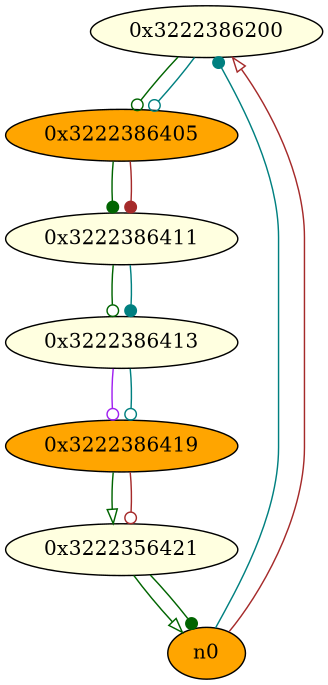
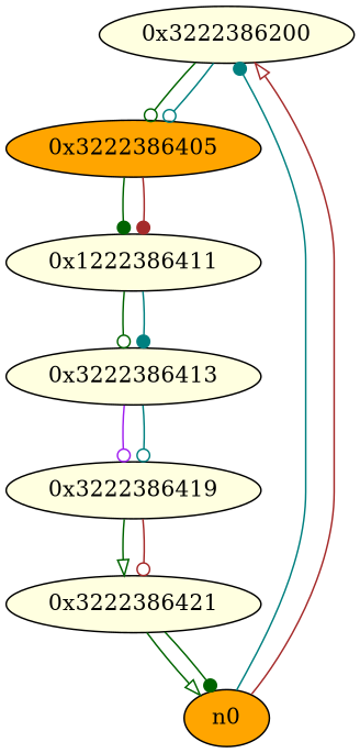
  digraph {
    node [fillcolor=lightyellow style=filled]
    edge [arrowhead=odot color=darkgreen]
    n1 [label="0x3222386200"]
    n2 [fillcolor=orange label="0x3222386405"]
-   n3 [label="0x3222386411"]
+   n3 [label="0x1222386411"]
    n4 [label="0x3222386413"]
-   n5 [fillcolor=orange label="0x3222386419"]
-   n6 [label="0x3222356421"]
+   n5 [label="0x3222386419"]
+   n6 [label="0x3222386421"]
    n0 [fillcolor=orange]
    n1 -> n2
    n1 -> n2 [color=teal]
    n2 -> n3 [arrowhead=dot]
    n2 -> n3 [arrowhead=dot color=brown]
    n3 -> n4
    n3 -> n4 [arrowhead=dot color=teal]
    n4 -> n5 [color=purple]
    n4 -> n5 [color=teal]
    n5 -> n6 [arrowhead=onormal]
    n5 -> n6 [color=brown]
    n6 -> n0 [arrowhead=onormal]
    n6 -> n0 [arrowhead=dot]
    n0 -> n1 [arrowhead=dot color=teal]
    n0 -> n1 [arrowhead=onormal color=brown]
  }
